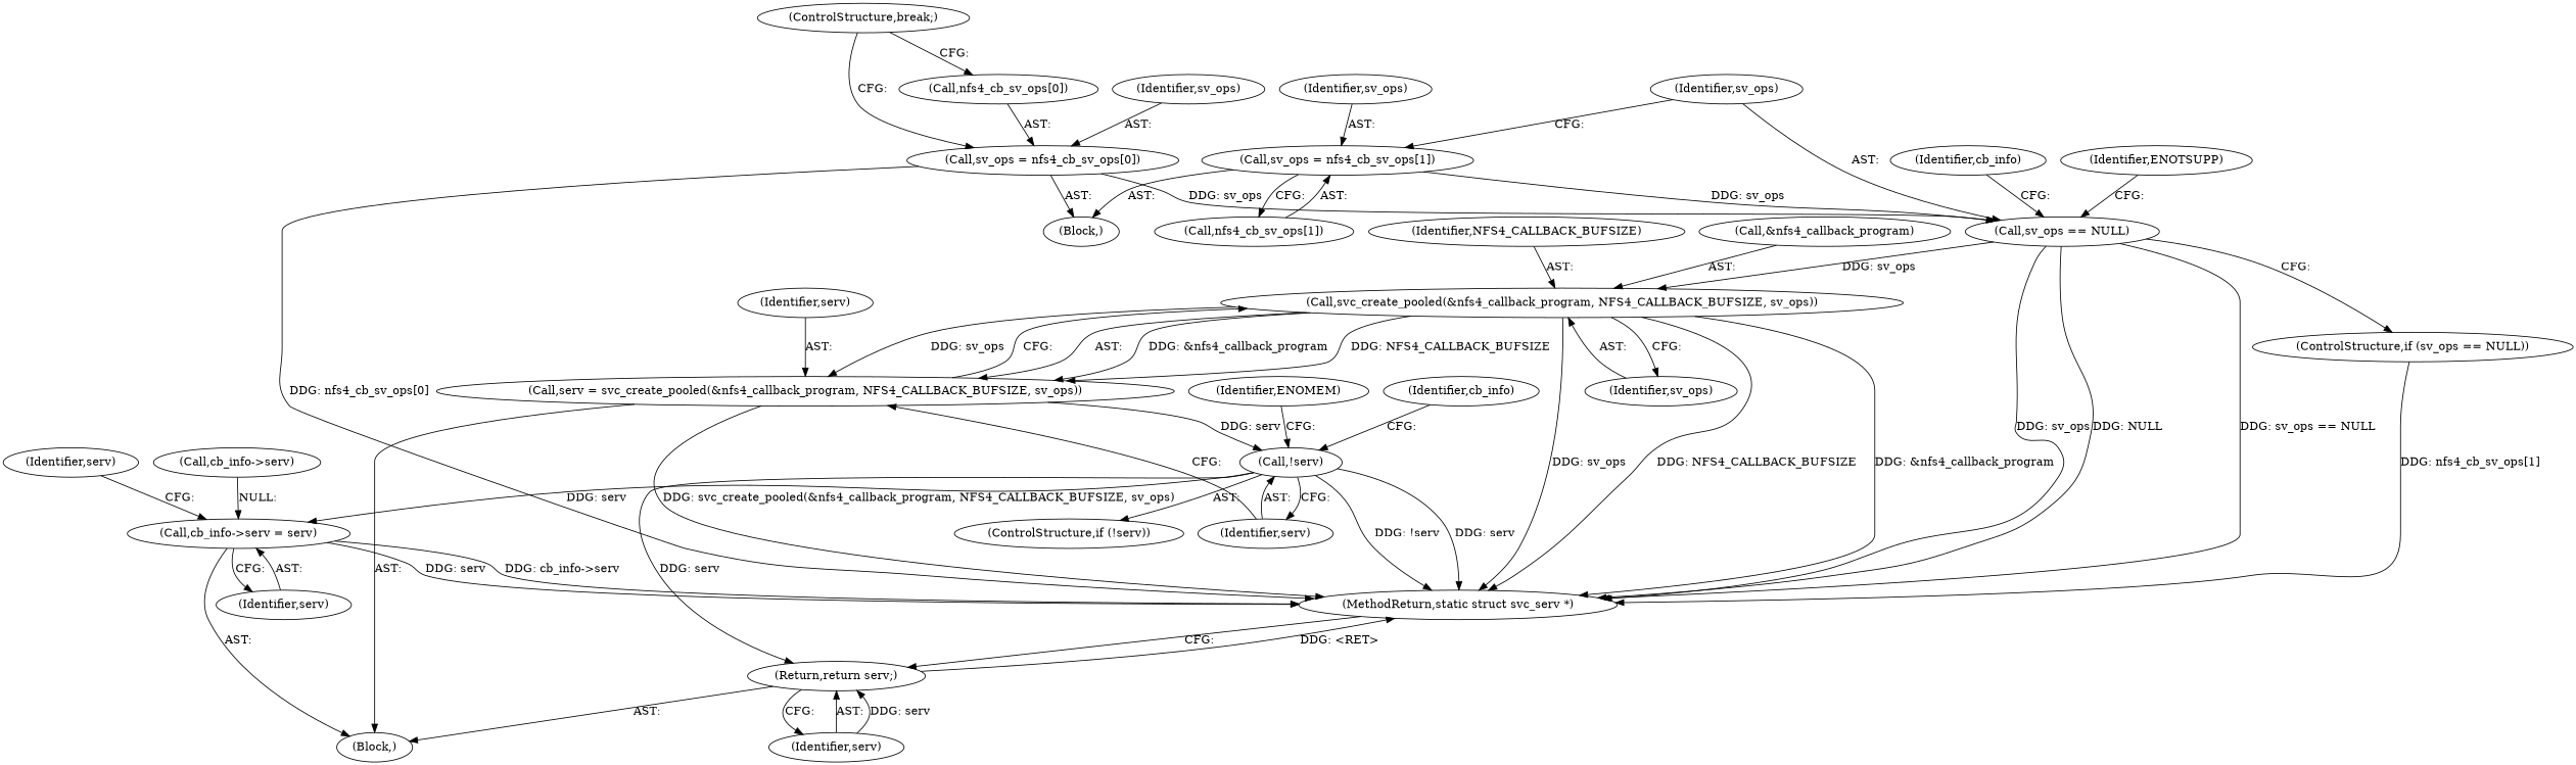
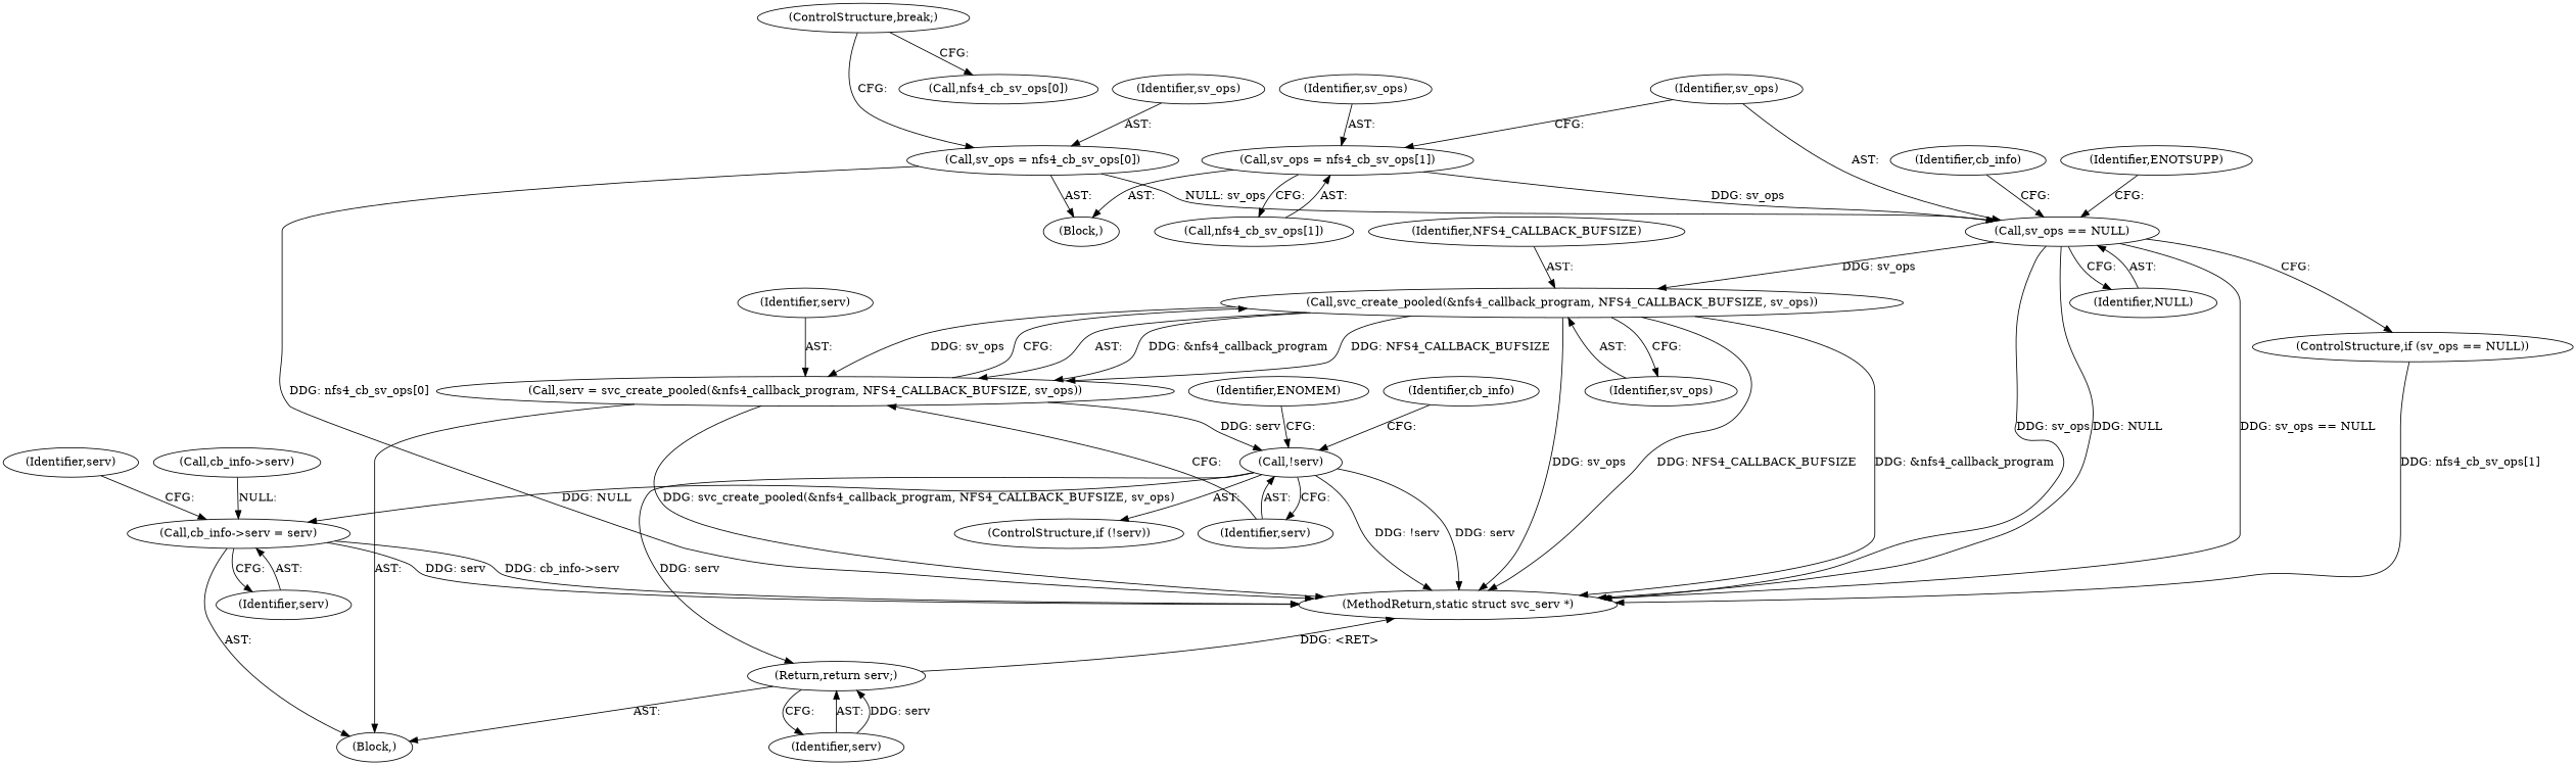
  digraph {
    n1 [label="(Call,svc_create_pooled(&nfs4_callback_program, NFS4_CALLBACK_BUFSIZE, sv_ops))"]
    n2 [label="(Call,serv = svc_create_pooled(&nfs4_callback_program, NFS4_CALLBACK_BUFSIZE, sv_ops))"]
    n3 [label="(Identifier,sv_ops)"]
    n4 [label="(MethodReturn,static struct svc_serv *)"]
    n5 [label="(Call,!serv)"]
    n6 [label="(Block,)"]
    n7 [label="(Return,return serv;)"]
    n8 [label="(Call,sv_ops == NULL)"]
+   n9 [label="(Identifier,NULL)"]
    n10 [label="(ControlStructure,if (sv_ops == NULL))"]
    n11 [label="(Call,sv_ops = nfs4_cb_sv_ops[1])"]
    n12 [label="(Call,nfs4_cb_sv_ops[1])"]
    n13 [label="(Block,)"]
    n14 [label="(Call,sv_ops = nfs4_cb_sv_ops[0])"]
    n15 [label="(Call,nfs4_cb_sv_ops[0])"]
    n16 [label="(Call,cb_info->serv = serv)"]
    n17 [label="(ControlStructure,if (!serv))"]
    n18 [label="(Identifier,serv)"]
    n19 [label="(Identifier,serv)"]
    n20 [label="(Identifier,serv)"]
    n21 [label="(Identifier,cb_info)"]
    n22 [label="(Identifier,sv_ops)"]
    n23 [label="(ControlStructure,break;)"]
    n24 [label="(Identifier,ENOMEM)"]
    n25 [label="(Identifier,serv)"]
    n26 [label="(Identifier,cb_info)"]
    n27 [label="(Identifier,ENOTSUPP)"]
-   n28 [label="(Call,&nfs4_callback_program)"]
    n29 [label="(Call,cb_info->serv)"]
    n30 [label="(Identifier,serv)"]
    n31 [label="(Identifier,NFS4_CALLBACK_BUFSIZE)"]
    n32 [label="(Identifier,sv_ops)"]
    n33 [label="(Identifier,sv_ops)"]
    n1 -> n2 [label="AST: "]
    n1 -> n2 [label="DDG: &nfs4_callback_program"]
    n1 -> n2 [label="DDG: NFS4_CALLBACK_BUFSIZE"]
    n1 -> n2 [label="DDG: sv_ops"]
    n1 -> n3 [label="CFG: "]
    n1 -> n4 [label="DDG: &nfs4_callback_program"]
    n1 -> n4 [label="DDG: sv_ops"]
    n1 -> n4 [label="DDG: NFS4_CALLBACK_BUFSIZE"]
    n2 -> n1 [label="CFG: "]
    n2 -> n4 [label="DDG: svc_create_pooled(&nfs4_callback_program, NFS4_CALLBACK_BUFSIZE, sv_ops)"]
    n2 -> n5 [label="DDG: serv"]
    n2 -> n6 [label="AST: "]
    n3 -> n1 [label="AST: "]
-   n4 -> n7 [label="CFG: "]
    n5 -> n4 [label="DDG: !serv"]
    n5 -> n4 [label="DDG: serv"]
    n5 -> n7 [label="DDG: serv"]
-   n5 -> n16 [label="DDG: serv"]
+   n5 -> n16 [label="DDG: NULL"]
    n5 -> n17 [label="AST: "]
    n5 -> n18 [label="CFG: "]
    n7 -> n4 [label="DDG: <RET>"]
    n7 -> n6 [label="AST: "]
    n7 -> n20 [label="CFG: "]
    n8 -> n1 [label="DDG: sv_ops"]
    n8 -> n4 [label="DDG: sv_ops"]
    n8 -> n4 [label="DDG: NULL"]
    n8 -> n4 [label="DDG: sv_ops == NULL"]
+   n8 -> n9 [label="CFG: "]
    n8 -> n10 [label="CFG: "]
+   n9 -> n8 [label="AST: "]
    n10 -> n4 [label="DDG: nfs4_cb_sv_ops[1]"]
    n11 -> n8 [label="DDG: sv_ops"]
    n11 -> n12 [label="CFG: "]
    n11 -> n13 [label="AST: "]
    n12 -> n11 [label="AST: "]
    n14 -> n4 [label="DDG: nfs4_cb_sv_ops[0]"]
-   n14 -> n8 [label="DDG: sv_ops"]
+   n14 -> n8 [label="NULL: sv_ops"]
    n14 -> n13 [label="AST: "]
-   n15 -> n14 [label="AST: "]
    n16 -> n4 [label="DDG: serv"]
    n16 -> n4 [label="DDG: cb_info->serv"]
    n16 -> n6 [label="AST: "]
    n16 -> n19 [label="CFG: "]
    n18 -> n2 [label="CFG: "]
    n18 -> n5 [label="AST: "]
    n19 -> n16 [label="AST: "]
    n20 -> n7 [label="AST: "]
    n20 -> n7 [label="DDG: serv"]
    n21 -> n8 [label="CFG: "]
    n22 -> n8 [label="AST: "]
    n22 -> n11 [label="CFG: "]
    n23 -> n14 [label="CFG: "]
    n23 -> n15 [label="CFG: "]
    n24 -> n5 [label="CFG: "]
    n25 -> n16 [label="CFG: "]
    n26 -> n5 [label="CFG: "]
    n27 -> n8 [label="CFG: "]
-   n28 -> n1 [label="AST: "]
    n29 -> n16 [label="NULL: "]
    n30 -> n2 [label="AST: "]
    n31 -> n1 [label="AST: "]
    n32 -> n11 [label="AST: "]
    n33 -> n14 [label="AST: "]
  }
